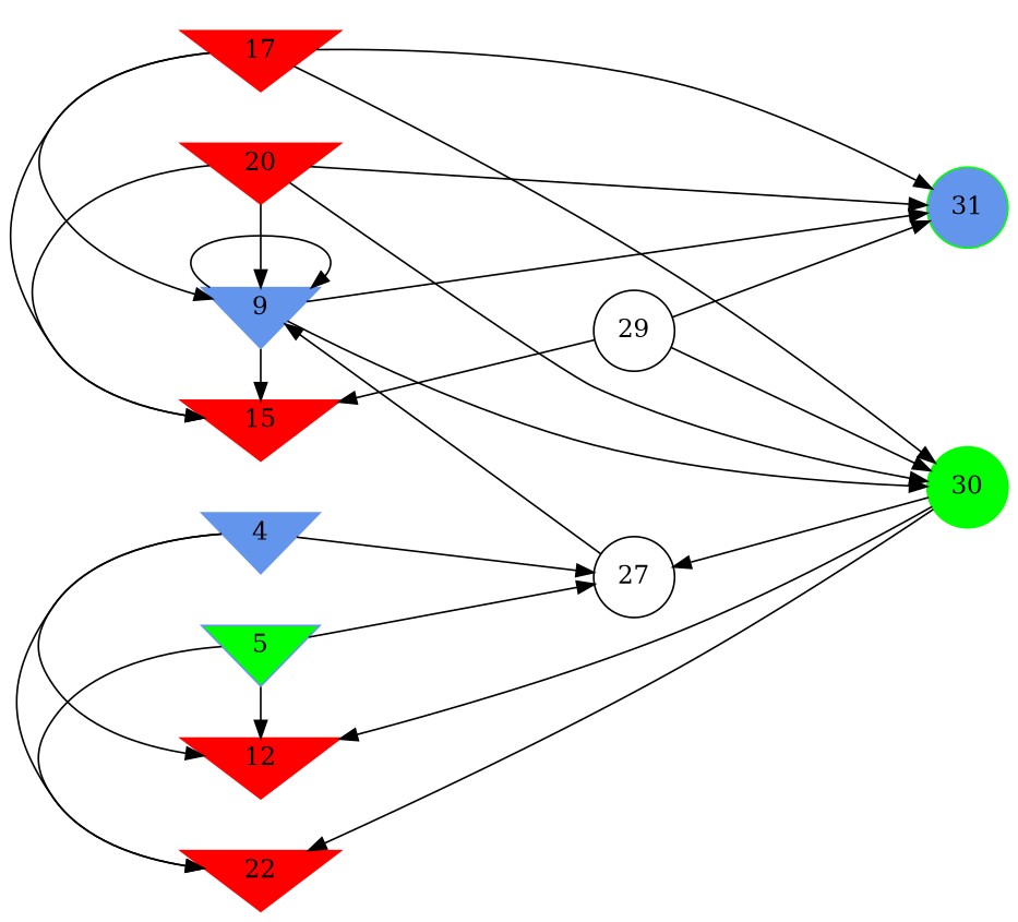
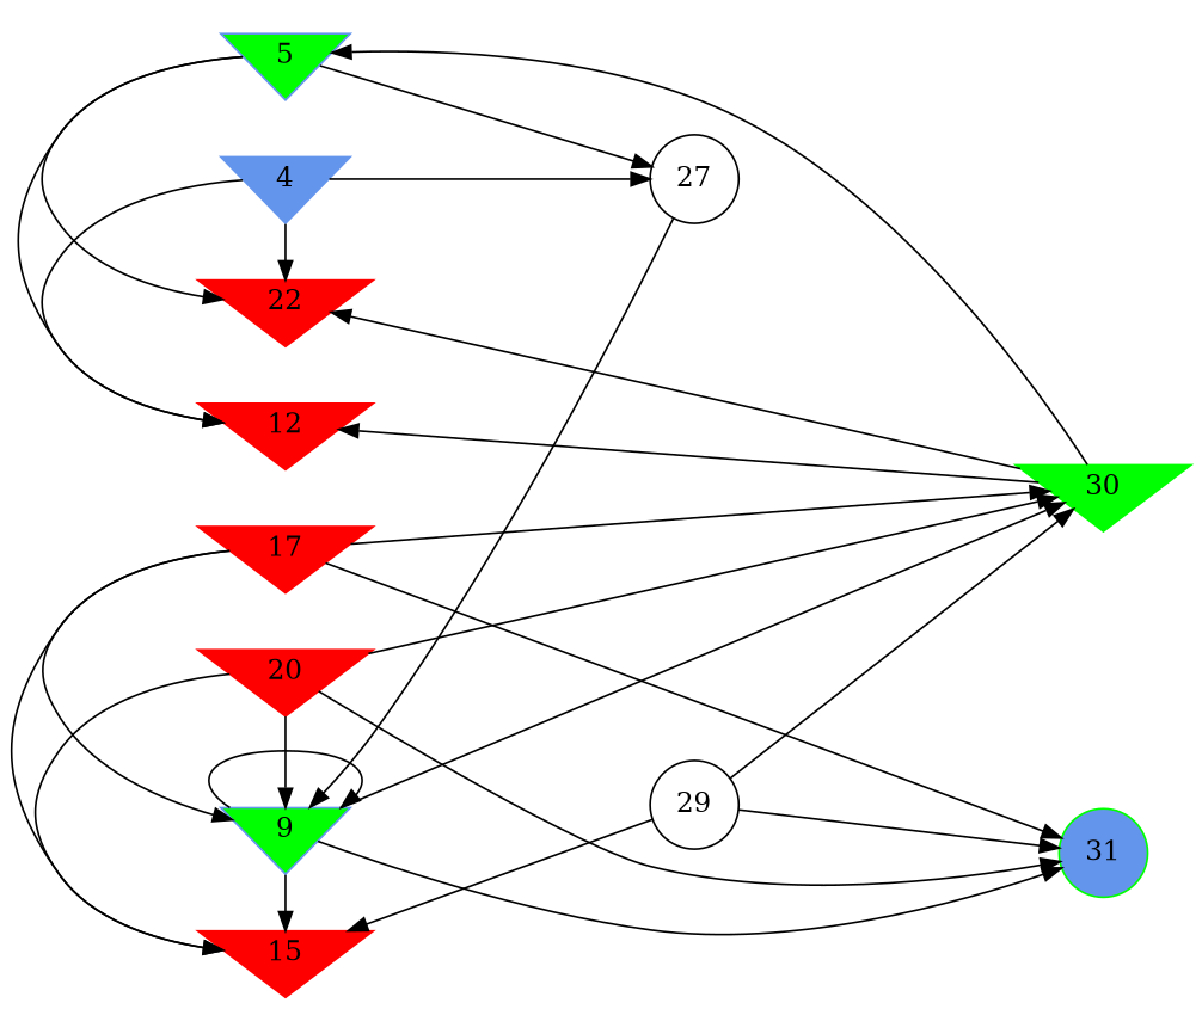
  digraph {
    rankdir=LR
    ranksep=2.0
    node [color=red shape=invtriangle style=filled]
    4 [color=cornflowerblue]
    5 [color=cornflowerblue fillcolor=green]
-   9 [color=cornflowerblue]
+   9 [color=cornflowerblue fillcolor=green]
    12
    15
    17
    20
    22
    27 [color=black shape=circle style=""]
    29 [color=black shape=circle style=""]
-   30 [color=green shape=circle]
+   30 [color=green]
    31 [color=green fillcolor=cornflowerblue shape=circle]
    subgraph sub_1 {
      rank=same
      4
      5
      9
      12
      15
      17
      20
      22
    }
    subgraph sub_2 {
      rank=same
      27
      29
    }
    subgraph sub_3 {
      rank=same
      30
      31
    }
    4 -> 12
    4 -> 22
    4 -> 27
    5 -> 12
    5 -> 22
    5 -> 27
    9 -> 9
    9 -> 15
    9 -> 30
    9 -> 31
    17 -> 9
    17 -> 15
    17 -> 30
    17 -> 31
    20 -> 9
    20 -> 15
    20 -> 30
    20 -> 31
    27 -> 9
    29 -> 15
    29 -> 30
    29 -> 31
    30 -> 12
    30 -> 22
-   30 -> 27
+   30 -> 5
  }
